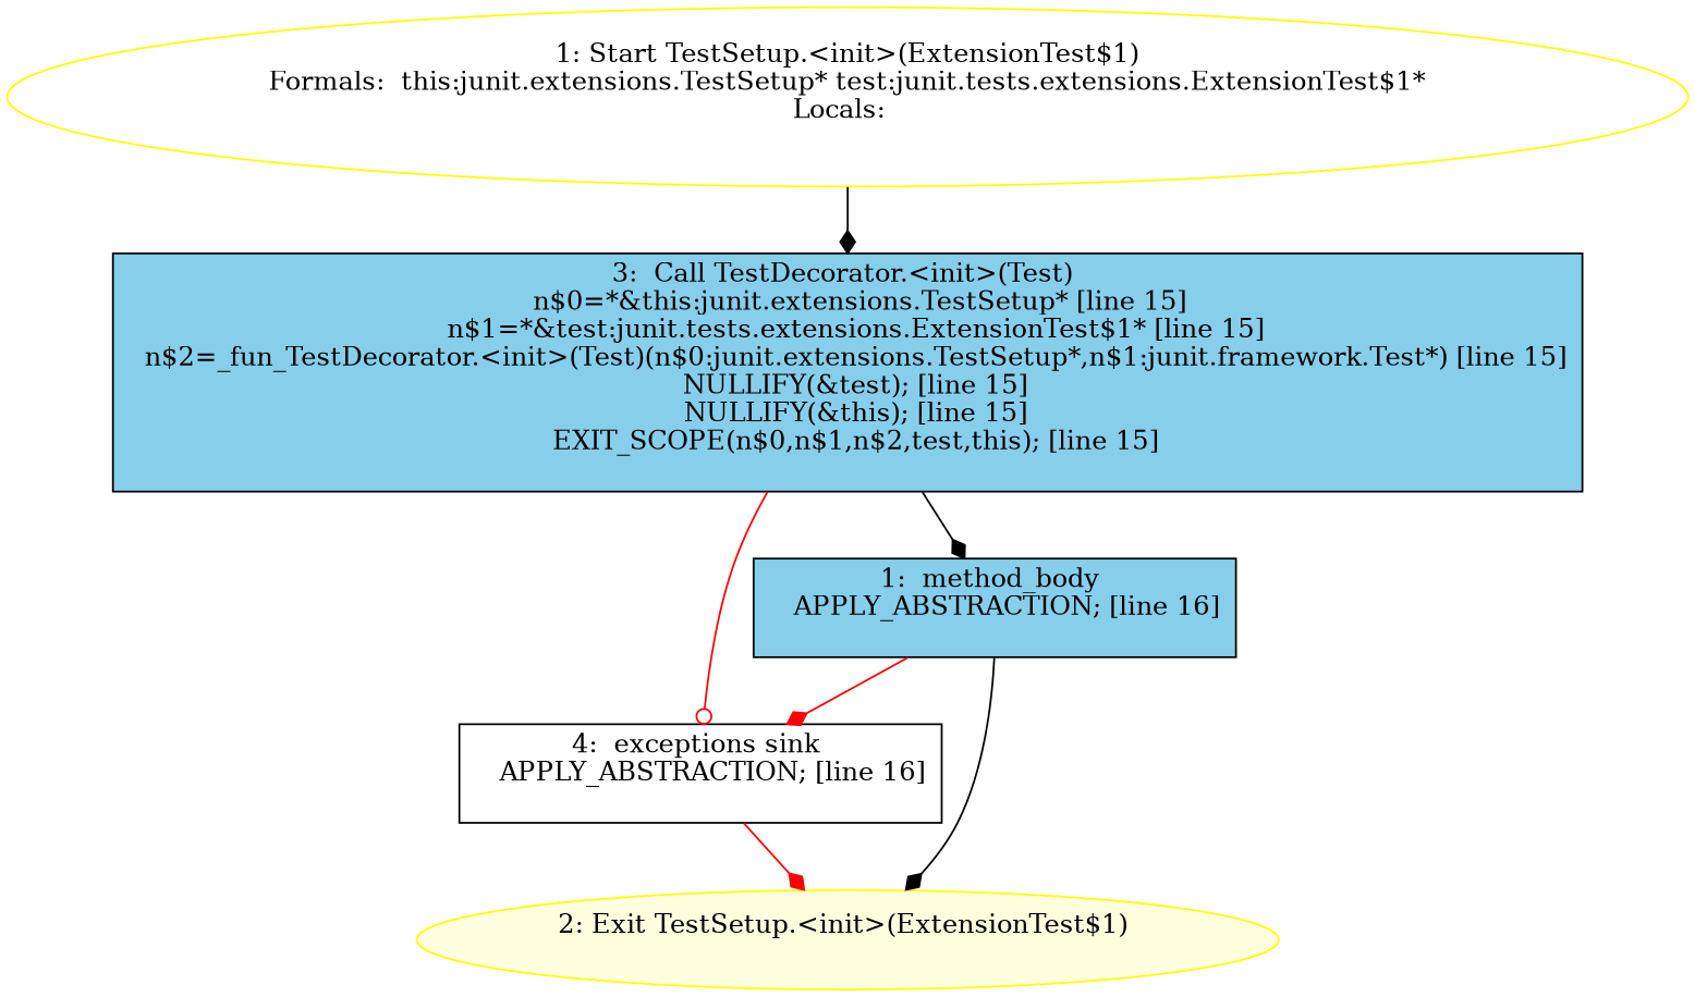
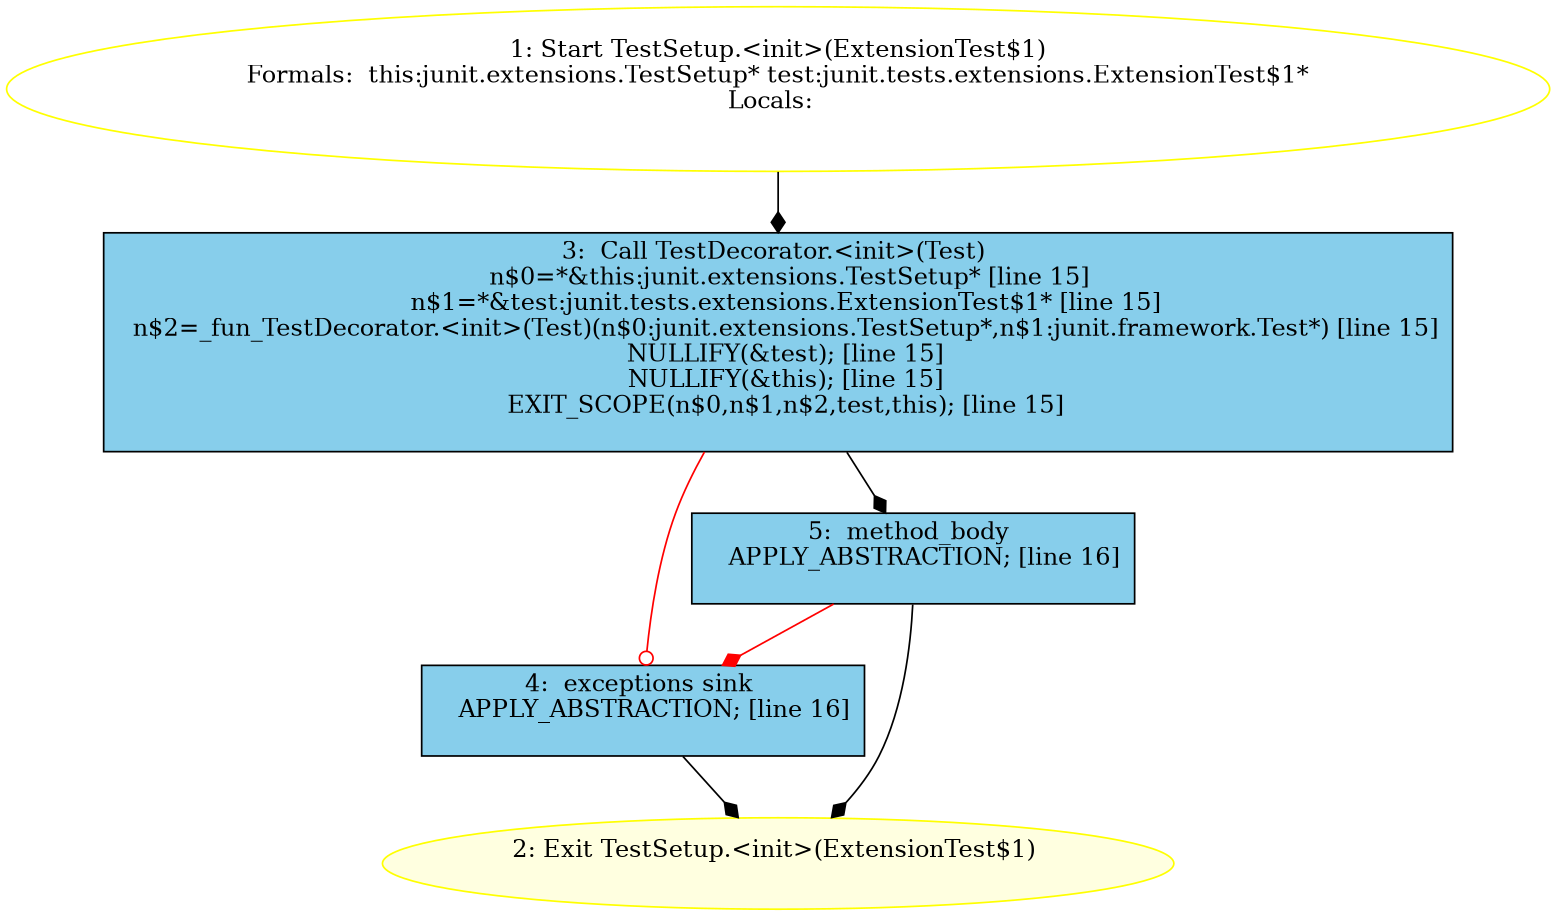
  digraph {
    node [fillcolor=white style=filled shape=box]
    edge [arrowhead=diamond]
    n1 [color=yellow label="1: Start TestSetup.<init>(ExtensionTest$1)\nFormals:  this:junit.extensions.TestSetup* test:junit.tests.extensions.ExtensionTest$1*\nLocals:  \n  " shape=""]
    n2 [fillcolor=skyblue label="3:  Call TestDecorator.<init>(Test) \n   n$0=*&this:junit.extensions.TestSetup* [line 15]\n  n$1=*&test:junit.tests.extensions.ExtensionTest$1* [line 15]\n  n$2=_fun_TestDecorator.<init>(Test)(n$0:junit.extensions.TestSetup*,n$1:junit.framework.Test*) [line 15]\n  NULLIFY(&test); [line 15]\n  NULLIFY(&this); [line 15]\n  EXIT_SCOPE(n$0,n$1,n$2,test,this); [line 15]\n "]
-   n3 [fillcolor=skyblue label="1:  method_body \n   APPLY_ABSTRACTION; [line 16]\n "]
-   n4 [label="4:  exceptions sink \n   APPLY_ABSTRACTION; [line 16]\n "]
+   n3 [fillcolor=skyblue label="5:  method_body \n   APPLY_ABSTRACTION; [line 16]\n "]
+   n4 [fillcolor=skyblue label="4:  exceptions sink \n   APPLY_ABSTRACTION; [line 16]\n "]
    n5 [color=yellow fillcolor=lightyellow label="2: Exit TestSetup.<init>(ExtensionTest$1) \n  " shape=""]
    n1 -> n2
    n2 -> n3
    n2 -> n4 [arrowhead=odot color=red]
    n3 -> n4 [color=red]
    n3 -> n5
-   n4 -> n5 [color=red]
+   n4 -> n5
  }
